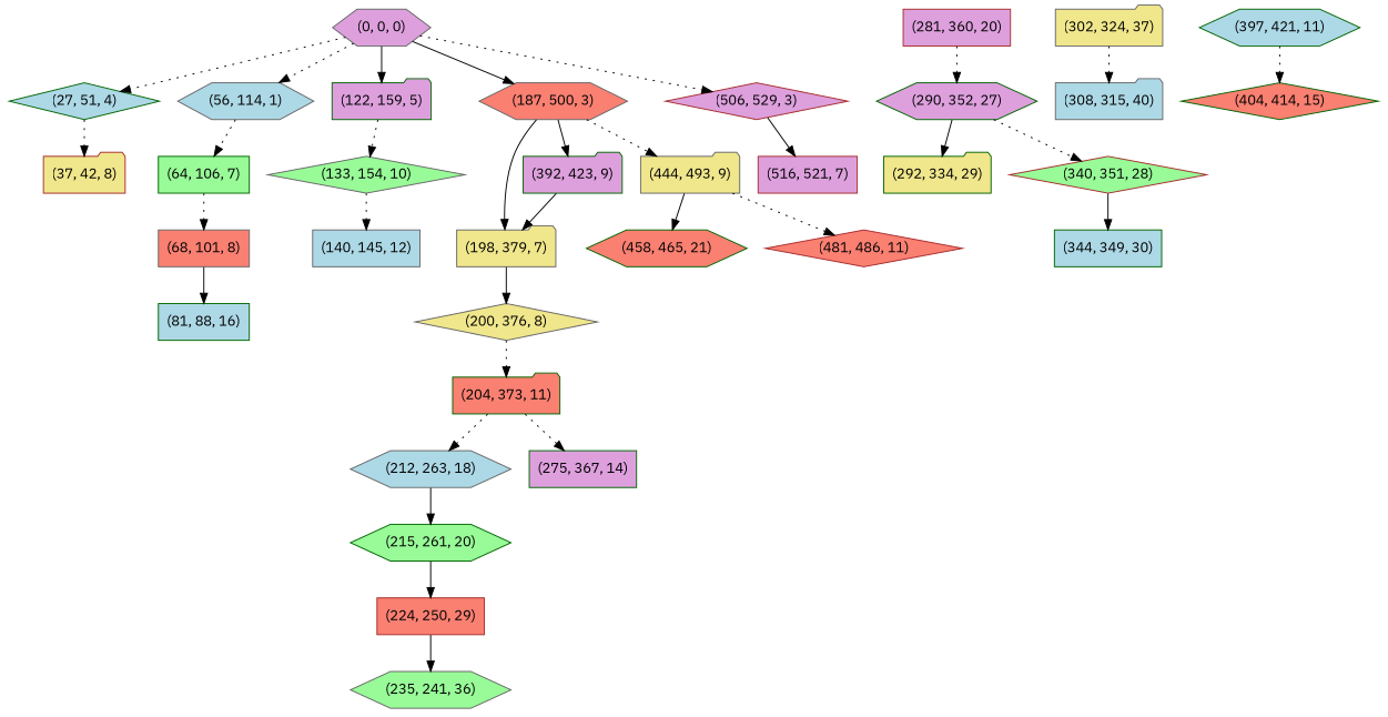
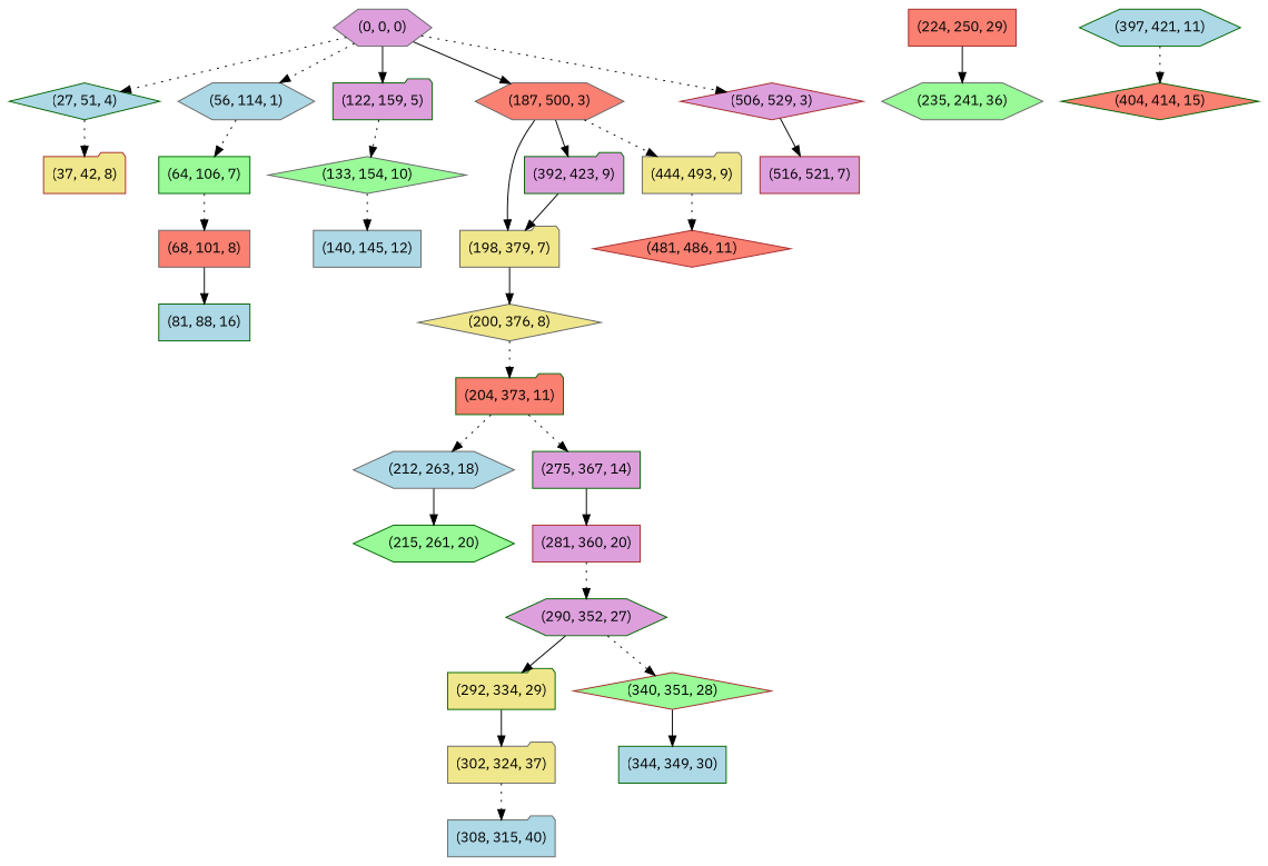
  digraph {
    fontname="IBM Plex Sans"
    node [color=darkgreen fillcolor=lightblue fontname="IBM Plex Sans" shape=hexagon style=filled]
    edge [fontname="IBM Plex Sans" style=dotted]
    "(27, 51, 4)" [shape=diamond]
    "(0, 0, 0)" [color=gray40 fillcolor=plum]
    "(56, 114, 1)" [color=gray40]
    "(122, 159, 5)" [fillcolor=plum shape=folder]
    "(187, 500, 3)" [color=gray40 fillcolor=salmon]
    "(506, 529, 3)" [color=brown fillcolor=plum shape=diamond]
    "(37, 42, 8)" [color=brown fillcolor=khaki shape=folder]
    "(64, 106, 7)" [fillcolor=palegreen shape=box]
    "(133, 154, 10)" [color=gray40 fillcolor=palegreen shape=diamond]
    "(198, 379, 7)" [color=gray40 fillcolor=khaki shape=folder]
    "(392, 423, 9)" [fillcolor=plum shape=folder]
    "(444, 493, 9)" [color=gray40 fillcolor=khaki shape=folder]
    "(516, 521, 7)" [color=brown fillcolor=plum shape=box]
    "(68, 101, 8)" [color=gray40 fillcolor=salmon shape=box]
    "(81, 88, 16)" [shape=box]
    "(140, 145, 12)" [color=gray40 shape=box]
    "(200, 376, 8)" [color=gray40 fillcolor=khaki shape=diamond]
-   "(458, 465, 21)" [fillcolor=salmon]
    "(481, 486, 11)" [color=brown fillcolor=salmon shape=diamond]
    "(204, 373, 11)" [fillcolor=salmon shape=folder]
    "(212, 263, 18)" [color=gray40]
    "(275, 367, 14)" [fillcolor=plum shape=box]
    "(215, 261, 20)" [fillcolor=palegreen]
    "(281, 360, 20)" [color=brown fillcolor=plum shape=box]
    "(224, 250, 29)" [color=brown fillcolor=salmon shape=box]
    "(235, 241, 36)" [color=gray40 fillcolor=palegreen]
    "(290, 352, 27)" [fillcolor=plum]
    "(292, 334, 29)" [fillcolor=khaki shape=folder]
    "(340, 351, 28)" [color=brown fillcolor=palegreen shape=diamond]
    "(302, 324, 37)" [color=gray40 fillcolor=khaki shape=folder]
    "(344, 349, 30)" [shape=box]
    "(308, 315, 40)" [color=gray40 shape=folder]
    "(397, 421, 11)"
    "(404, 414, 15)" [fillcolor=salmon shape=diamond]
    "(27, 51, 4)" -> "(37, 42, 8)"
    "(0, 0, 0)" -> "(27, 51, 4)"
    "(0, 0, 0)" -> "(56, 114, 1)"
    "(0, 0, 0)" -> "(122, 159, 5)" [style=solid]
    "(0, 0, 0)" -> "(187, 500, 3)" [style=solid]
    "(0, 0, 0)" -> "(506, 529, 3)"
    "(56, 114, 1)" -> "(64, 106, 7)"
    "(122, 159, 5)" -> "(133, 154, 10)"
    "(187, 500, 3)" -> "(198, 379, 7)" [style=solid]
    "(187, 500, 3)" -> "(392, 423, 9)" [style=solid]
    "(187, 500, 3)" -> "(444, 493, 9)"
    "(506, 529, 3)" -> "(516, 521, 7)" [style=solid]
    "(64, 106, 7)" -> "(68, 101, 8)"
    "(133, 154, 10)" -> "(140, 145, 12)"
    "(198, 379, 7)" -> "(200, 376, 8)" [style=solid]
    "(392, 423, 9)" -> "(198, 379, 7)" [style=solid]
-   "(444, 493, 9)" -> "(458, 465, 21)" [style=solid]
    "(444, 493, 9)" -> "(481, 486, 11)"
    "(68, 101, 8)" -> "(81, 88, 16)" [style=solid]
    "(200, 376, 8)" -> "(204, 373, 11)"
    "(204, 373, 11)" -> "(212, 263, 18)"
    "(204, 373, 11)" -> "(275, 367, 14)"
    "(212, 263, 18)" -> "(215, 261, 20)" [style=solid]
-   "(215, 261, 20)" -> "(224, 250, 29)" [style=solid]
+   "(275, 367, 14)" -> "(281, 360, 20)" [style=solid]
    "(281, 360, 20)" -> "(290, 352, 27)"
    "(224, 250, 29)" -> "(235, 241, 36)" [style=solid]
    "(290, 352, 27)" -> "(292, 334, 29)" [style=solid]
    "(290, 352, 27)" -> "(340, 351, 28)"
+   "(292, 334, 29)" -> "(302, 324, 37)" [style=solid]
    "(340, 351, 28)" -> "(344, 349, 30)" [style=solid]
    "(302, 324, 37)" -> "(308, 315, 40)"
    "(397, 421, 11)" -> "(404, 414, 15)"
  }
